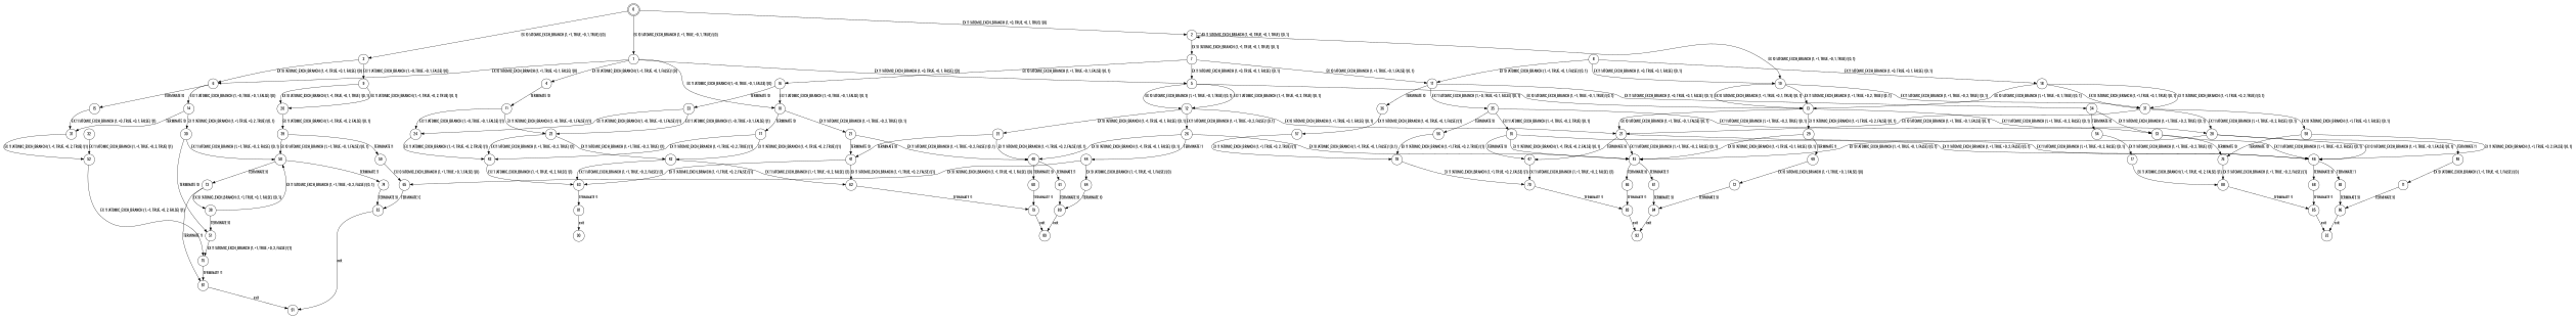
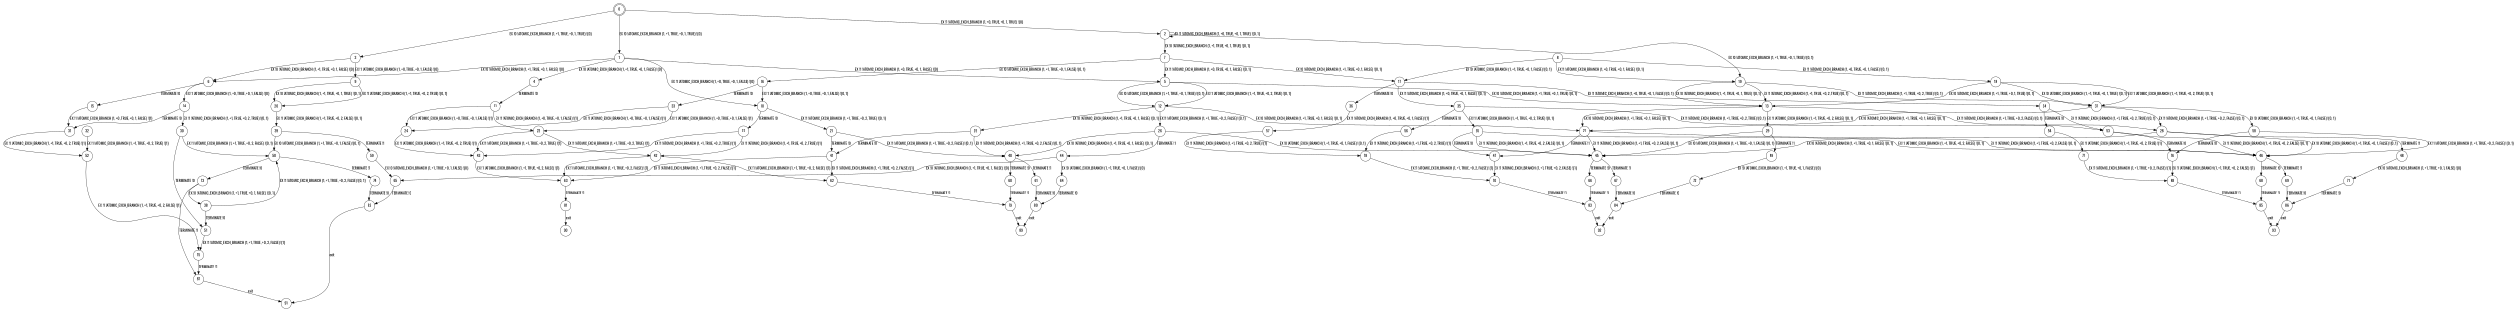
  digraph {
    fontname=Oswald
    node [fontname=Oswald shape=circle]
    edge [fontname=Oswald]
    0 [peripheries=2]
    1
    2
    3
    4
    5
    6
    10
    7
    19
    9
    11
    12
    13
    14
    15
    16
    17
    8
    18
    20
    21
    22
    23
    24
    25
    26
    27
    28
    29
    30
    31
    33
    34
    35
    36
    37
    39
    40
    41
    42
    43
    44
    45
    46
    47
    48
    49
    50
    51
    52
    32
    53
    54
    55
    56
    57
    58
    38
    59
    60
    61
    62
    63
    64
    65
    66
    67
    68
    69
    70
    71
    72
    73
    74
    75
    76
    77
    78
    79
    80
    81
    82
    83
    84
    85
    86
    87
    88
    89
    90
    91
    92
    93
    0 -> 1 [label="EX !0 !ATOMIC_EXCH_BRANCH (1, +1, TRUE, +0, 1, TRUE) !{0}"]
    0 -> 2 [label="EX !1 !ATOMIC_EXCH_BRANCH (1, +0, TRUE, +0, 1, TRUE) !{0}"]
    0 -> 3 [label="EX !0 !ATOMIC_EXCH_BRANCH (1, +1, TRUE, +0, 1, TRUE) !{0}"]
    1 -> 4 [label="EX !0 !ATOMIC_EXCH_BRANCH (1, +1, TRUE, +0, 1, FALSE) !{0}"]
    1 -> 5 [label="EX !1 !ATOMIC_EXCH_BRANCH (1, +0, TRUE, +0, 1, FALSE) !{0}"]
    1 -> 6 [label="EX !0 !ATOMIC_EXCH_BRANCH (1, +1, TRUE, +0, 1, FALSE) !{0}"]
    1 -> 10 [label="EX !1 !ATOMIC_EXCH_BRANCH (1, +0, TRUE, +0, 1, FALSE) !{0}"]
    2 -> 2 [label="EX !1 !ATOMIC_EXCH_BRANCH (1, +0, TRUE, +0, 1, TRUE) !{0, 1}"]
    2 -> 7 [label="EX !0 !ATOMIC_EXCH_BRANCH (1, +1, TRUE, +0, 1, TRUE) !{0, 1}"]
    2 -> 19 [label="EX !0 !ATOMIC_EXCH_BRANCH (1, +1, TRUE, +0, 1, TRUE) !{0, 1}"]
    3 -> 6 [label="EX !0 !ATOMIC_EXCH_BRANCH (1, +1, TRUE, +0, 1, FALSE) !{0}"]
    3 -> 9 [label="EX !1 !ATOMIC_EXCH_BRANCH (1, +0, TRUE, +0, 1, FALSE) !{0}"]
    4 -> 11 [label="TERMINATE !0"]
    5 -> 12 [label="EX !0 !ATOMIC_EXCH_BRANCH (1, +1, TRUE, +0, 1, TRUE) !{0, 1}"]
    5 -> 12 [label="EX !1 !ATOMIC_EXCH_BRANCH (1, +1, TRUE, +0, 2, TRUE) !{0, 1}"]
    5 -> 13 [label="EX !0 !ATOMIC_EXCH_BRANCH (1, +1, TRUE, +0, 1, TRUE) !{0, 1}"]
    6 -> 14 [label="EX !1 !ATOMIC_EXCH_BRANCH (1, +0, TRUE, +0, 1, FALSE) !{0}"]
    6 -> 15 [label="TERMINATE !0"]
    10 -> 21 [label="EX !1 !ATOMIC_EXCH_BRANCH (1, +1, TRUE, +0, 2, TRUE) !{0, 1}"]
    10 -> 22 [label="TERMINATE !0"]
    7 -> 5 [label="EX !1 !ATOMIC_EXCH_BRANCH (1, +0, TRUE, +0, 1, FALSE) !{0, 1}"]
    7 -> 16 [label="EX !0 !ATOMIC_EXCH_BRANCH (1, +1, TRUE, +0, 1, FALSE) !{0, 1}"]
    7 -> 17 [label="EX !0 !ATOMIC_EXCH_BRANCH (1, +1, TRUE, +0, 1, FALSE) !{0, 1}"]
    19 -> 13 [label="EX !0 !ATOMIC_EXCH_BRANCH (1, +1, TRUE, +0, 1, TRUE) !{0, 1}"]
    19 -> 13 [label="EX !1 !ATOMIC_EXCH_BRANCH (1, +1, TRUE, +0, 2, TRUE) !{0, 1}"]
    19 -> 37 [label="EX !1 !ATOMIC_EXCH_BRANCH (1, +1, TRUE, +0, 2, TRUE) !{0, 1}"]
    9 -> 20 [label="EX !0 !ATOMIC_EXCH_BRANCH (1, +1, TRUE, +0, 1, TRUE) !{0, 1}"]
    9 -> 20 [label="EX !1 !ATOMIC_EXCH_BRANCH (1, +1, TRUE, +0, 2, TRUE) !{0, 1}"]
    11 -> 23 [label="EX !1 !ATOMIC_EXCH_BRANCH (1, +0, TRUE, +0, 1, FALSE) !{1}"]
    11 -> 24 [label="EX !1 !ATOMIC_EXCH_BRANCH (1, +0, TRUE, +0, 1, FALSE) !{1}"]
    12 -> 25 [label="EX !0 !ATOMIC_EXCH_BRANCH (1, +1, TRUE, +0, 1, FALSE) !{0, 1}"]
    12 -> 26 [label="EX !1 !ATOMIC_EXCH_BRANCH (1, +1, TRUE, +0, 2, FALSE) !{0, 1}"]
    12 -> 27 [label="EX !0 !ATOMIC_EXCH_BRANCH (1, +1, TRUE, +0, 1, FALSE) !{0, 1}"]
    13 -> 27 [label="EX !0 !ATOMIC_EXCH_BRANCH (1, +1, TRUE, +0, 1, FALSE) !{0, 1}"]
    13 -> 28 [label="EX !1 !ATOMIC_EXCH_BRANCH (1, +1, TRUE, +0, 2, FALSE) !{0, 1}"]
    13 -> 29 [label="EX !1 !ATOMIC_EXCH_BRANCH (1, +1, TRUE, +0, 2, FALSE) !{0, 1}"]
    14 -> 30 [label="EX !1 !ATOMIC_EXCH_BRANCH (1, +1, TRUE, +0, 2, TRUE) !{0, 1}"]
    14 -> 31 [label="TERMINATE !0"]
    15 -> 31 [label="EX !1 !ATOMIC_EXCH_BRANCH (1, +0, TRUE, +0, 1, FALSE) !{1}"]
    16 -> 10 [label="EX !1 !ATOMIC_EXCH_BRANCH (1, +0, TRUE, +0, 1, FALSE) !{0, 1}"]
    16 -> 33 [label="TERMINATE !0"]
    17 -> 34 [label="EX !1 !ATOMIC_EXCH_BRANCH (1, +0, TRUE, +0, 1, FALSE) !{0, 1}"]
    17 -> 35 [label="EX !1 !ATOMIC_EXCH_BRANCH (1, +0, TRUE, +0, 1, FALSE) !{0, 1}"]
    17 -> 36 [label="TERMINATE !0"]
    8 -> 19 [label="EX !1 !ATOMIC_EXCH_BRANCH (1, +0, TRUE, +0, 1, FALSE) !{0, 1}"]
    8 -> 17 [label="EX !0 !ATOMIC_EXCH_BRANCH (1, +1, TRUE, +0, 1, FALSE) !{0, 1}"]
    8 -> 18 [label="EX !1 !ATOMIC_EXCH_BRANCH (1, +0, TRUE, +0, 1, FALSE) !{0, 1}"]
    18 -> 13 [label="EX !0 !ATOMIC_EXCH_BRANCH (1, +1, TRUE, +0, 1, TRUE) !{0, 1}"]
    18 -> 37 [label="EX !0 !ATOMIC_EXCH_BRANCH (1, +1, TRUE, +0, 1, TRUE) !{0, 1}"]
    18 -> 37 [label="EX !1 !ATOMIC_EXCH_BRANCH (1, +1, TRUE, +0, 2, TRUE) !{0, 1}"]
    20 -> 39 [label="EX !1 !ATOMIC_EXCH_BRANCH (1, +1, TRUE, +0, 2, FALSE) !{0, 1}"]
    21 -> 40 [label="EX !1 !ATOMIC_EXCH_BRANCH (1, +1, TRUE, +0, 2, FALSE) !{0, 1}"]
    21 -> 41 [label="TERMINATE !0"]
    22 -> 42 [label="EX !1 !ATOMIC_EXCH_BRANCH (1, +1, TRUE, +0, 2, TRUE) !{1}"]
    22 -> 43 [label="EX !1 !ATOMIC_EXCH_BRANCH (1, +1, TRUE, +0, 2, TRUE) !{1}"]
    23 -> 42 [label="EX !1 !ATOMIC_EXCH_BRANCH (1, +1, TRUE, +0, 2, TRUE) !{1}"]
    23 -> 43 [label="EX !1 !ATOMIC_EXCH_BRANCH (1, +1, TRUE, +0, 2, TRUE) !{1}"]
    24 -> 43 [label="EX !1 !ATOMIC_EXCH_BRANCH (1, +1, TRUE, +0, 2, TRUE) !{1}"]
    25 -> 40 [label="EX !1 !ATOMIC_EXCH_BRANCH (1, +1, TRUE, +0, 2, FALSE) !{0, 1}"]
    25 -> 41 [label="TERMINATE !0"]
    26 -> 40 [label="EX !0 !ATOMIC_EXCH_BRANCH (1, +1, TRUE, +0, 1, FALSE) !{0, 1}"]
    26 -> 44 [label="TERMINATE !1"]
    26 -> 45 [label="EX !0 !ATOMIC_EXCH_BRANCH (1, +1, TRUE, +0, 1, FALSE) !{0, 1}"]
    27 -> 45 [label="EX !1 !ATOMIC_EXCH_BRANCH (1, +1, TRUE, +0, 2, FALSE) !{0, 1}"]
    27 -> 46 [label="EX !1 !ATOMIC_EXCH_BRANCH (1, +1, TRUE, +0, 2, FALSE) !{0, 1}"]
-   27 -> 47 [label="TERMINATE !0"]
+   27 -> 47 [label="TERMINATE !1"]
    28 -> 45 [label="EX !0 !ATOMIC_EXCH_BRANCH (1, +1, TRUE, +0, 1, FALSE) !{0, 1}"]
    28 -> 46 [label="EX !0 !ATOMIC_EXCH_BRANCH (1, +1, TRUE, +0, 1, FALSE) !{0, 1}"]
    28 -> 48 [label="TERMINATE !1"]
    29 -> 45 [label="EX !0 !ATOMIC_EXCH_BRANCH (1, +1, TRUE, +0, 1, FALSE) !{0, 1}"]
    29 -> 49 [label="TERMINATE !1"]
    30 -> 50 [label="EX !1 !ATOMIC_EXCH_BRANCH (1, +1, TRUE, +0, 2, FALSE) !{0, 1}"]
    30 -> 51 [label="TERMINATE !0"]
    31 -> 52 [label="EX !1 !ATOMIC_EXCH_BRANCH (1, +1, TRUE, +0, 2, TRUE) !{1}"]
    33 -> 23 [label="EX !1 !ATOMIC_EXCH_BRANCH (1, +0, TRUE, +0, 1, FALSE) !{1}"]
    33 -> 24 [label="EX !1 !ATOMIC_EXCH_BRANCH (1, +0, TRUE, +0, 1, FALSE) !{1}"]
    34 -> 53 [label="EX !1 !ATOMIC_EXCH_BRANCH (1, +1, TRUE, +0, 2, TRUE) !{0, 1}"]
    34 -> 54 [label="TERMINATE !0"]
    35 -> 53 [label="EX !1 !ATOMIC_EXCH_BRANCH (1, +1, TRUE, +0, 2, TRUE) !{0, 1}"]
    35 -> 55 [label="EX !1 !ATOMIC_EXCH_BRANCH (1, +1, TRUE, +0, 2, TRUE) !{0, 1}"]
    35 -> 56 [label="TERMINATE !0"]
    36 -> 57 [label="EX !1 !ATOMIC_EXCH_BRANCH (1, +0, TRUE, +0, 1, FALSE) !{1}"]
    37 -> 27 [label="EX !0 !ATOMIC_EXCH_BRANCH (1, +1, TRUE, +0, 1, FALSE) !{0, 1}"]
    37 -> 28 [label="EX !1 !ATOMIC_EXCH_BRANCH (1, +1, TRUE, +0, 2, FALSE) !{0, 1}"]
    37 -> 58 [label="EX !0 !ATOMIC_EXCH_BRANCH (1, +1, TRUE, +0, 1, FALSE) !{0, 1}"]
    39 -> 50 [label="EX !0 !ATOMIC_EXCH_BRANCH (1, +1, TRUE, +0, 1, FALSE) !{0, 1}"]
    39 -> 59 [label="TERMINATE !1"]
    40 -> 60 [label="TERMINATE !0"]
    40 -> 61 [label="TERMINATE !1"]
    41 -> 62 [label="EX !1 !ATOMIC_EXCH_BRANCH (1, +1, TRUE, +0, 2, FALSE) !{1}"]
    41 -> 63 [label="EX !1 !ATOMIC_EXCH_BRANCH (1, +1, TRUE, +0, 2, FALSE) !{1}"]
    42 -> 62 [label="EX !1 !ATOMIC_EXCH_BRANCH (1, +1, TRUE, +0, 2, FALSE) !{1}"]
    42 -> 63 [label="EX !1 !ATOMIC_EXCH_BRANCH (1, +1, TRUE, +0, 2, FALSE) !{1}"]
    43 -> 63 [label="EX !1 !ATOMIC_EXCH_BRANCH (1, +1, TRUE, +0, 2, FALSE) !{1}"]
    44 -> 64 [label="EX !0 !ATOMIC_EXCH_BRANCH (1, +1, TRUE, +0, 1, FALSE) !{0}"]
    44 -> 65 [label="EX !0 !ATOMIC_EXCH_BRANCH (1, +1, TRUE, +0, 1, FALSE) !{0}"]
    45 -> 66 [label="TERMINATE !0"]
    45 -> 67 [label="TERMINATE !1"]
    46 -> 68 [label="TERMINATE !0"]
    46 -> 69 [label="TERMINATE !1"]
    47 -> 70 [label="EX !1 !ATOMIC_EXCH_BRANCH (1, +1, TRUE, +0, 2, FALSE) !{1}"]
    48 -> 71 [label="EX !0 !ATOMIC_EXCH_BRANCH (1, +1, TRUE, +0, 1, FALSE) !{0}"]
    49 -> 72 [label="EX !0 !ATOMIC_EXCH_BRANCH (1, +1, TRUE, +0, 1, FALSE) !{0}"]
    50 -> 73 [label="TERMINATE !0"]
    50 -> 74 [label="TERMINATE !1"]
    51 -> 75 [label="EX !1 !ATOMIC_EXCH_BRANCH (1, +1, TRUE, +0, 2, FALSE) !{1}"]
    52 -> 75 [label="EX !1 !ATOMIC_EXCH_BRANCH (1, +1, TRUE, +0, 2, FALSE) !{1}"]
    32 -> 52 [label="EX !1 !ATOMIC_EXCH_BRANCH (1, +1, TRUE, +0, 2, TRUE) !{1}"]
    53 -> 46 [label="EX !1 !ATOMIC_EXCH_BRANCH (1, +1, TRUE, +0, 2, FALSE) !{0, 1}"]
    53 -> 76 [label="TERMINATE !0"]
    54 -> 77 [label="EX !1 !ATOMIC_EXCH_BRANCH (1, +1, TRUE, +0, 2, TRUE) !{1}"]
    55 -> 45 [label="EX !1 !ATOMIC_EXCH_BRANCH (1, +1, TRUE, +0, 2, FALSE) !{0, 1}"]
    55 -> 46 [label="EX !1 !ATOMIC_EXCH_BRANCH (1, +1, TRUE, +0, 2, FALSE) !{0, 1}"]
    55 -> 47 [label="TERMINATE !0"]
    56 -> 78 [label="EX !1 !ATOMIC_EXCH_BRANCH (1, +1, TRUE, +0, 2, TRUE) !{1}"]
    57 -> 78 [label="EX !1 !ATOMIC_EXCH_BRANCH (1, +1, TRUE, +0, 2, TRUE) !{1}"]
    58 -> 46 [label="EX !1 !ATOMIC_EXCH_BRANCH (1, +1, TRUE, +0, 2, FALSE) !{0, 1}"]
    58 -> 76 [label="TERMINATE !0"]
    38 -> 50 [label="EX !1 !ATOMIC_EXCH_BRANCH (1, +1, TRUE, +0, 2, FALSE) !{0, 1}"]
    38 -> 51 [label="TERMINATE !0"]
    59 -> 65 [label="EX !0 !ATOMIC_EXCH_BRANCH (1, +1, TRUE, +0, 1, FALSE) !{0}"]
    60 -> 79 [label="TERMINATE !1"]
    61 -> 80 [label="TERMINATE !0"]
    62 -> 79 [label="TERMINATE !1"]
    63 -> 81 [label="TERMINATE !1"]
    64 -> 80 [label="TERMINATE !0"]
    65 -> 82 [label="TERMINATE !0"]
    66 -> 83 [label="TERMINATE !1"]
    67 -> 84 [label="TERMINATE !0"]
    68 -> 85 [label="TERMINATE !1"]
    69 -> 86 [label="TERMINATE !0"]
    70 -> 83 [label="TERMINATE !1"]
    71 -> 86 [label="TERMINATE !0"]
    72 -> 84 [label="TERMINATE !0"]
    73 -> 38 [label="EX !0 !ATOMIC_EXCH_BRANCH (1, +1, TRUE, +0, 1, FALSE) !{0, 1}"]
    73 -> 87 [label="TERMINATE !1"]
    74 -> 82 [label="TERMINATE !0"]
    75 -> 87 [label="TERMINATE !1"]
    76 -> 88 [label="EX !1 !ATOMIC_EXCH_BRANCH (1, +1, TRUE, +0, 2, FALSE) !{1}"]
    77 -> 88 [label="EX !1 !ATOMIC_EXCH_BRANCH (1, +1, TRUE, +0, 2, FALSE) !{1}"]
    78 -> 70 [label="EX !1 !ATOMIC_EXCH_BRANCH (1, +1, TRUE, +0, 2, FALSE) !{1}"]
    79 -> 89 [label=exit]
    80 -> 89 [label=exit]
    81 -> 90 [label=exit]
    82 -> 91 [label=exit]
    83 -> 92 [label=exit]
    84 -> 92 [label=exit]
    85 -> 93 [label=exit]
    86 -> 93 [label=exit]
    87 -> 91 [label=exit]
    88 -> 85 [label="TERMINATE !1"]
  }
